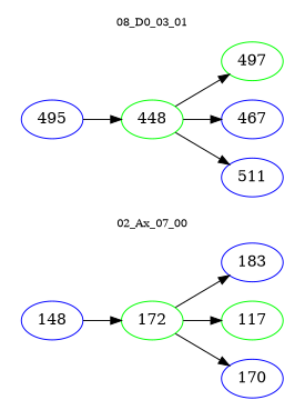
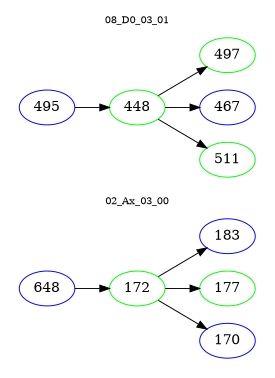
  digraph {
    rankdir=LR
    node [color=blue]
    edge [color=black]
-   n1 [label=148]
+   n1 [label=648]
    n2 [color=green label=172]
    n3 [label=170]
-   n4 [color=green label=117]
+   n4 [color=green label=177]
    n5 [label=183]
    n6 [label=495]
    n7 [color=green label=448]
-   n8 [label=511]
+   n8 [color=green label=511]
    n9 [label=467]
    n10 [color=green label=497]
    subgraph cluster_1 {
      color=white
      fontsize=10
-     label="02_Ax_07_00"
+     label="02_Ax_03_00"
      n1
      n2
      n3
      n4
      n5
    }
    subgraph cluster_2 {
      color=white
      fontsize=10
      label="08_D0_03_01"
      n6
      n7
      n8
      n9
      n10
    }
    n1 -> n2
    n2 -> n3
    n2 -> n4
    n2 -> n5
    n6 -> n7
    n7 -> n8
    n7 -> n9
    n7 -> n10
  }
